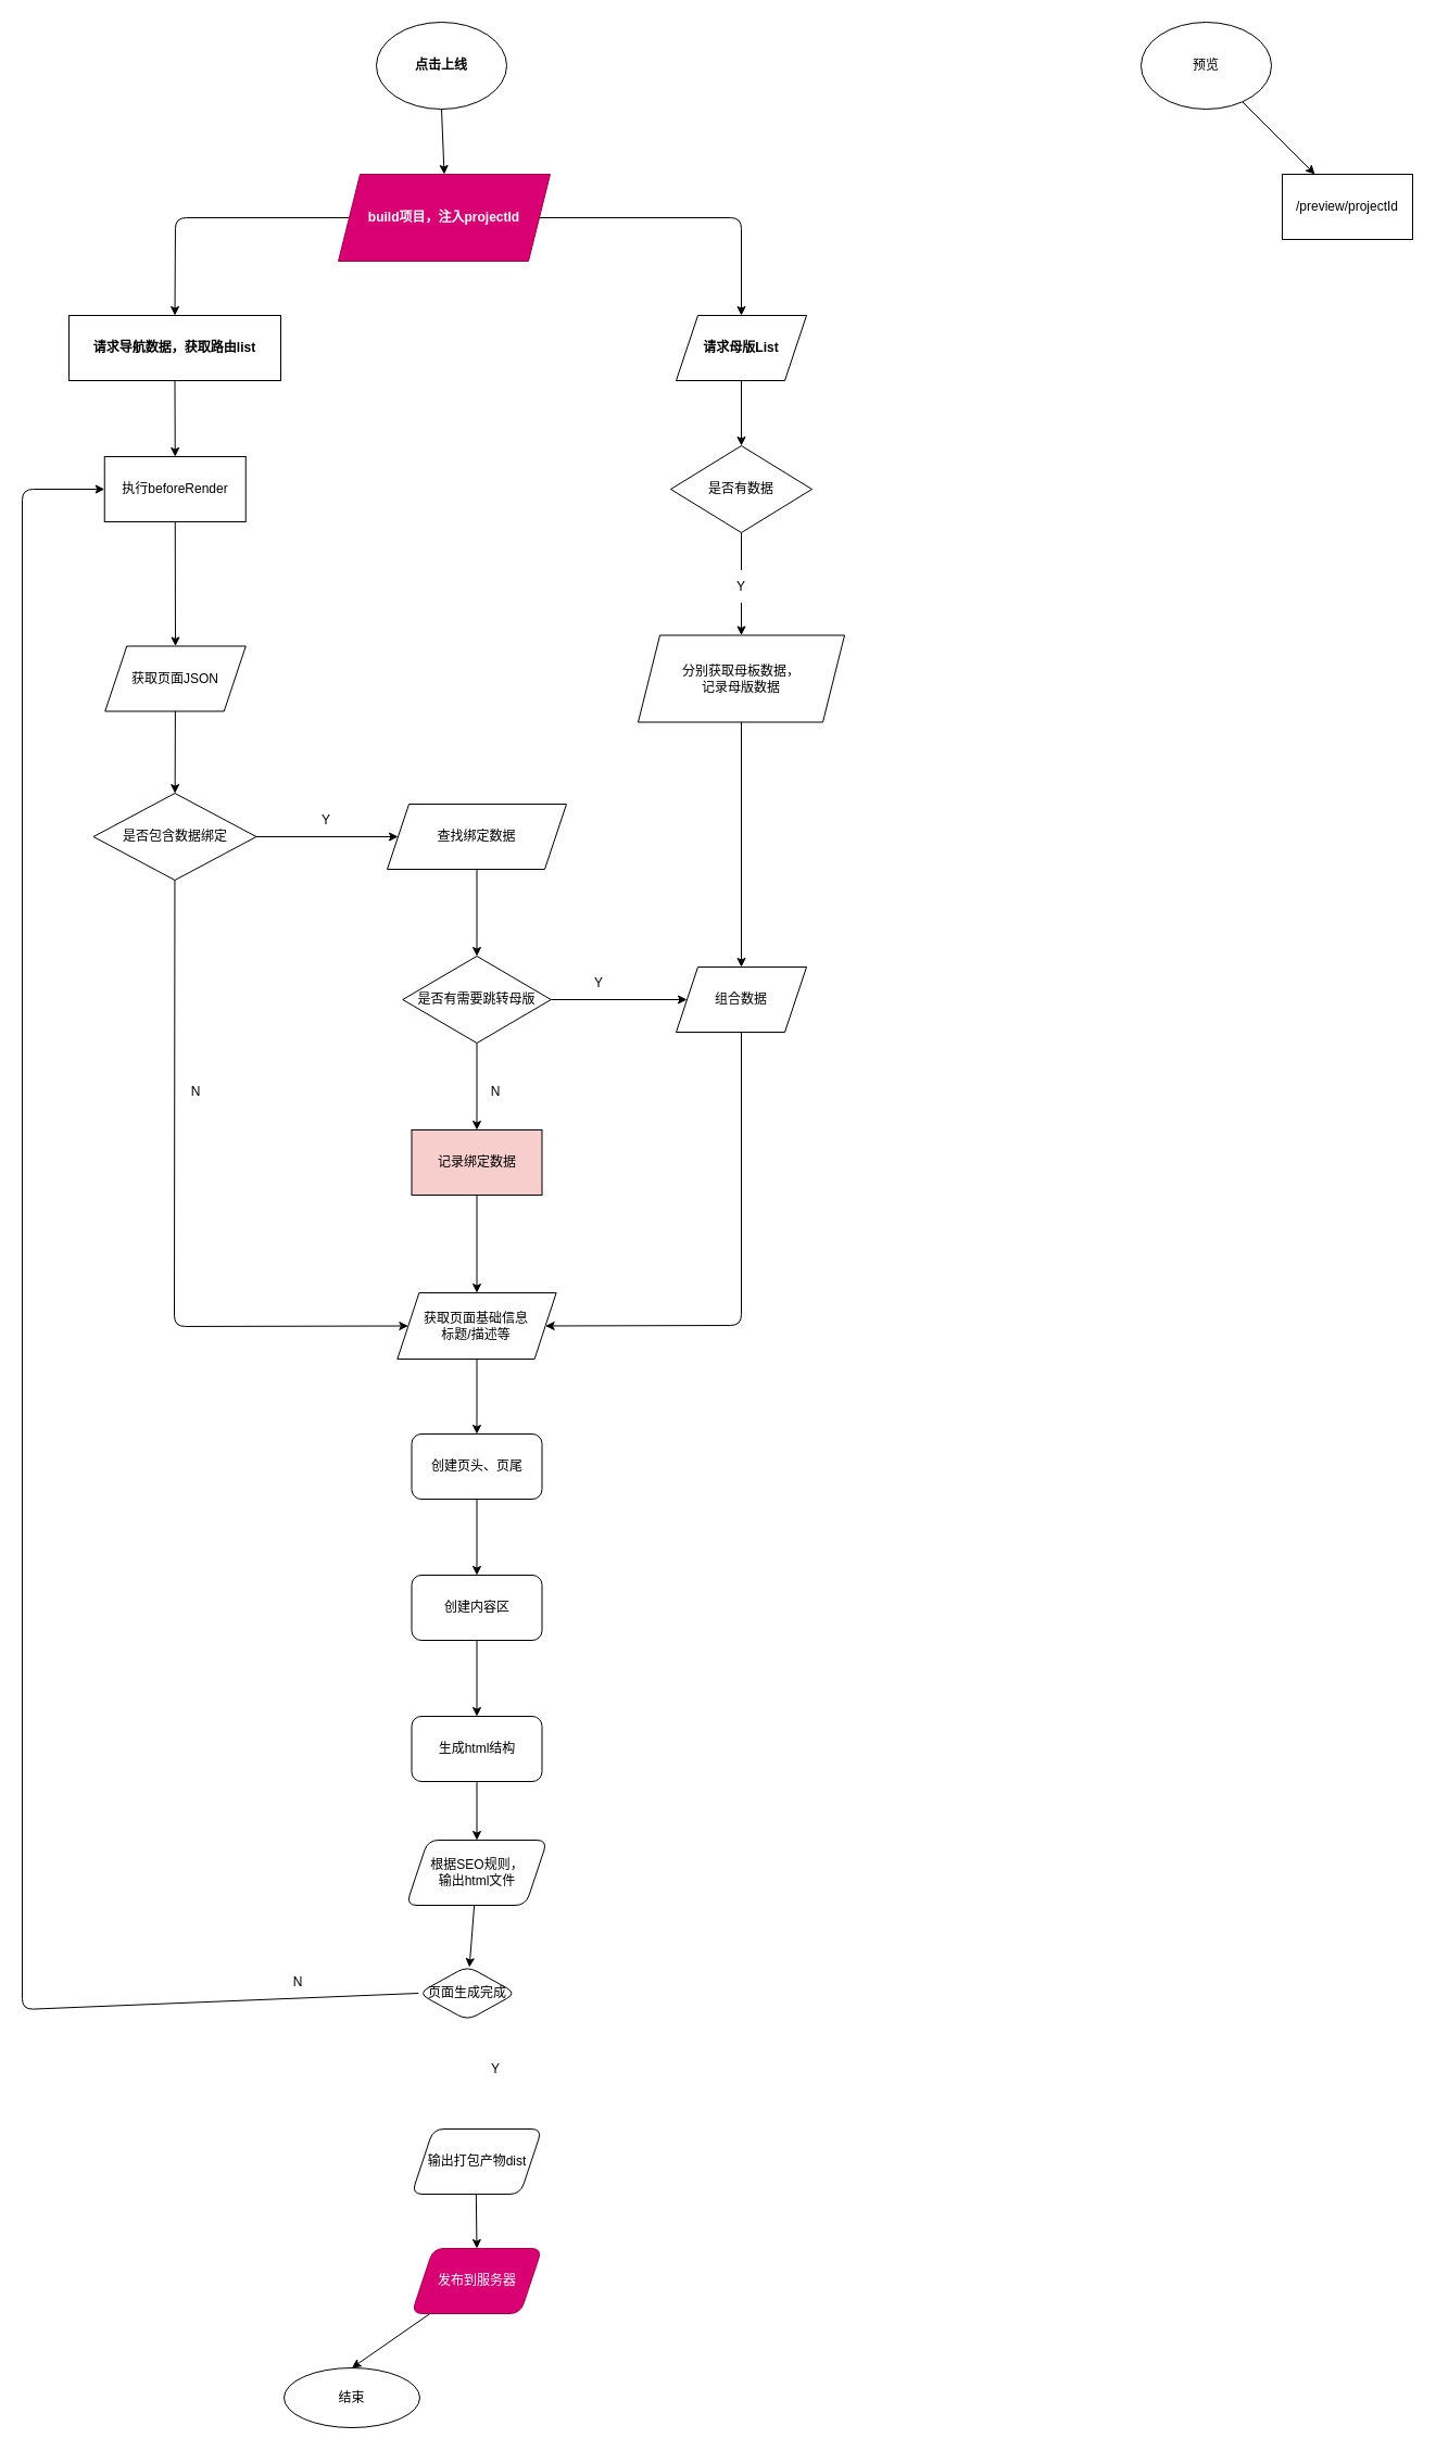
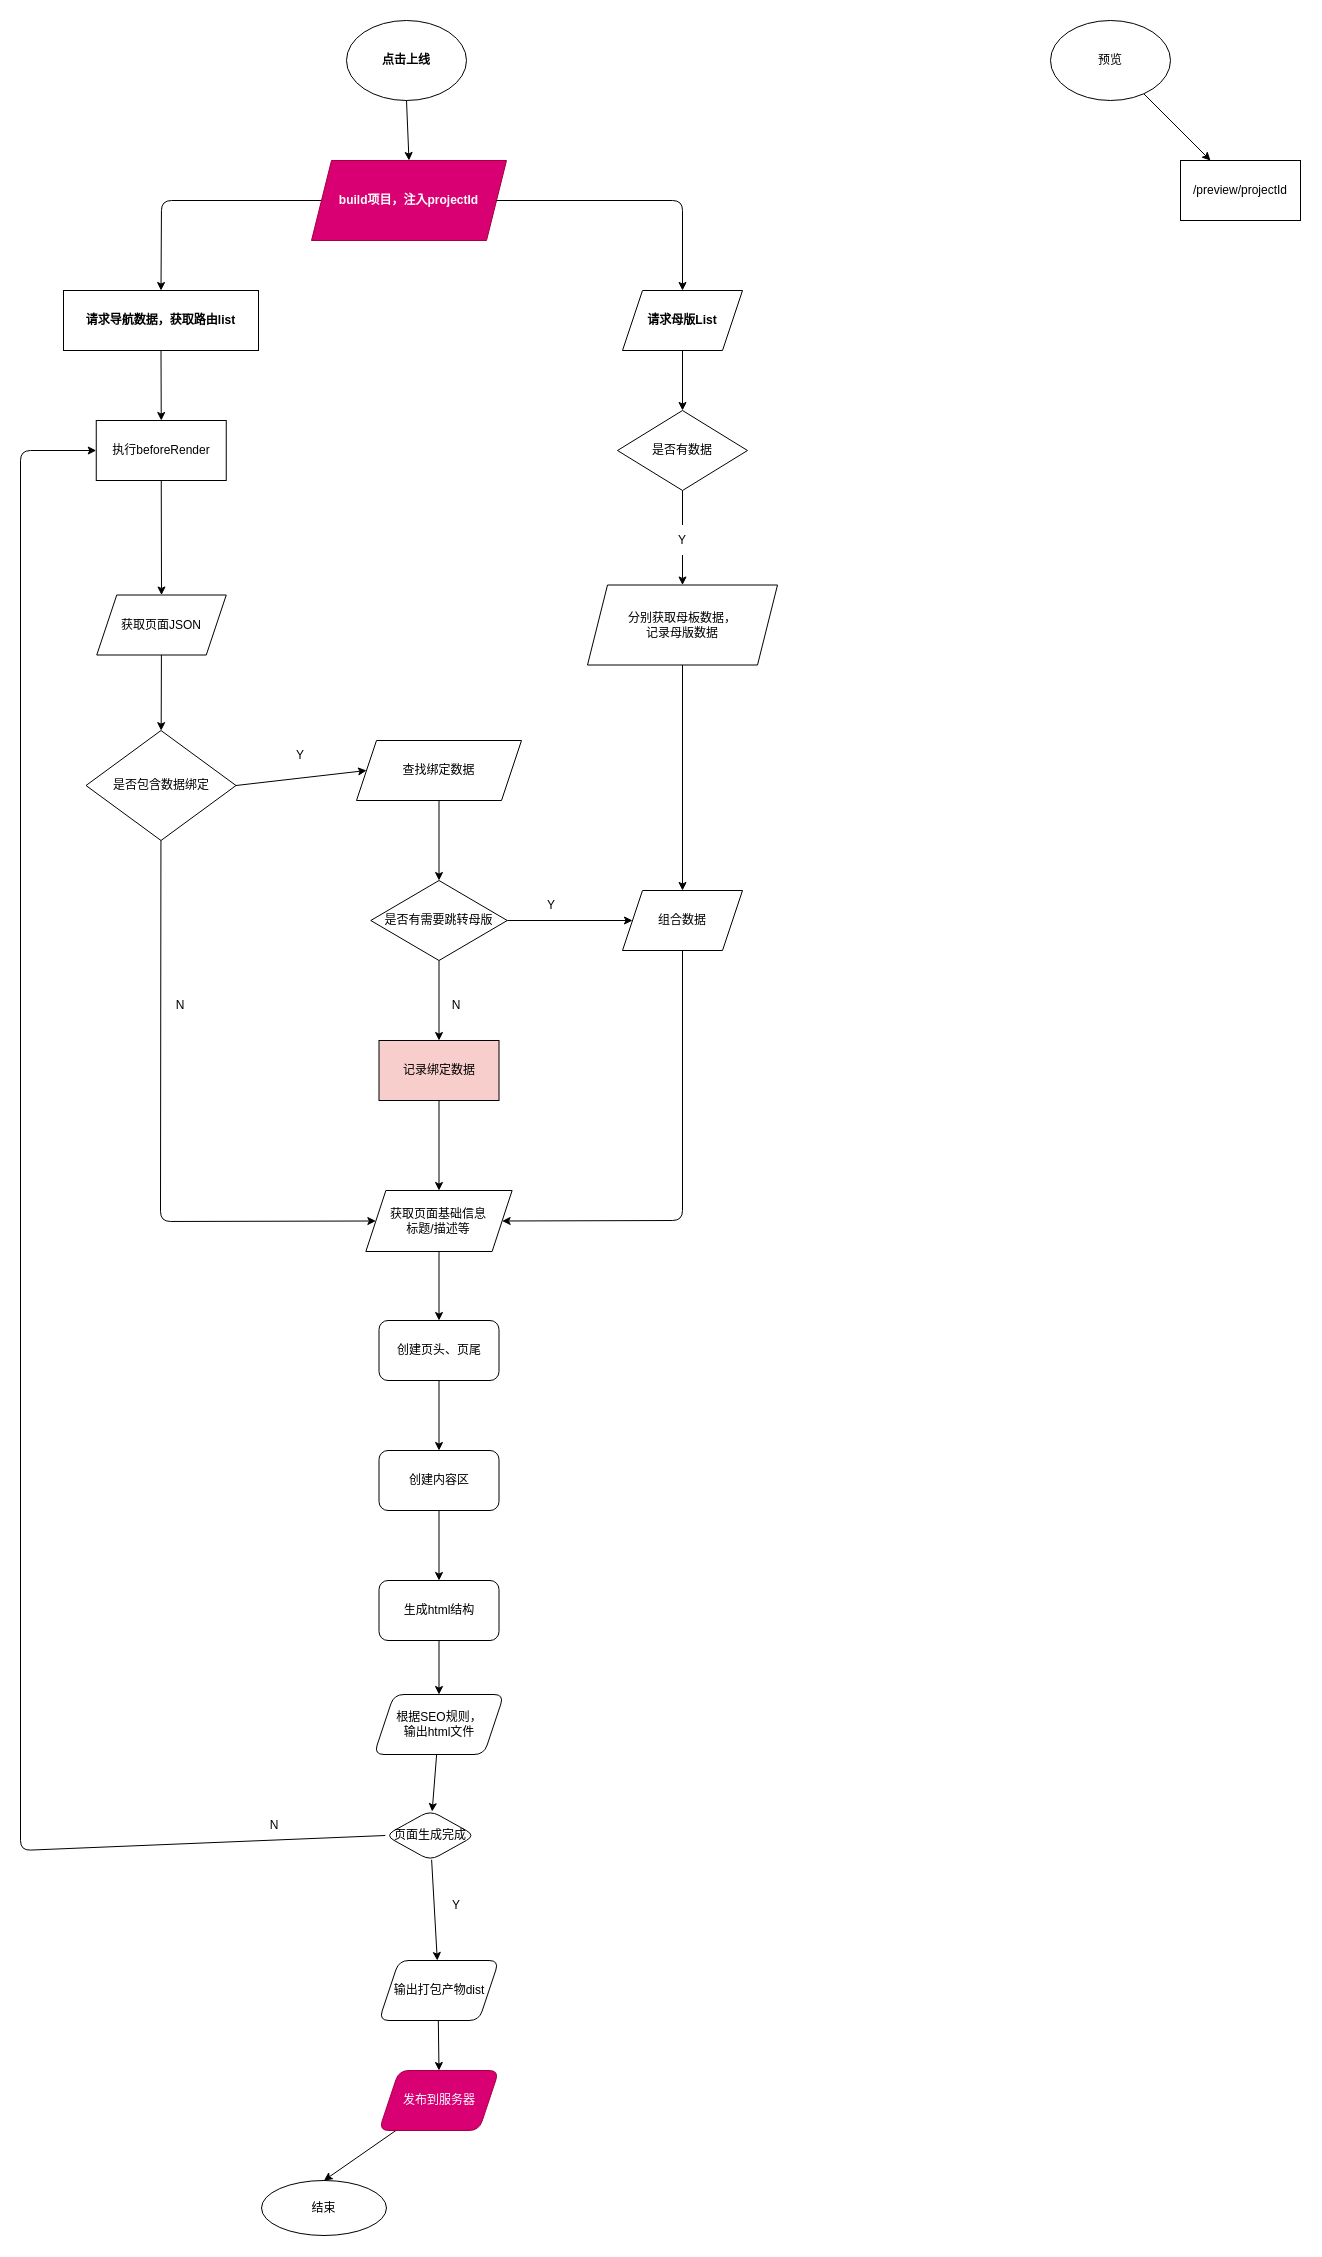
  <mxCell id="0" />
  <mxCell id="1" parent="0" />
  <mxCell id="2" style="edgeStyle=none;html=1;entryX=0.5;entryY=0;entryDx=0;entryDy=0;exitX=0.5;exitY=1;exitDx=0;exitDy=0;" parent="1" source="3" target="5" edge="1"><mxGeometry relative="1" as="geometry"><mxPoint x="406" y="150" as="targetPoint" /></mxGeometry></mxCell>
  <mxCell id="3" value="&lt;h2 style=&quot;font-size: 12px;&quot;&gt;点击上线&lt;/h2&gt;" style="ellipse;whiteSpace=wrap;html=1;fontStyle=1;fontSize=12;" parent="1" vertex="1"><mxGeometry x="346" y="20" width="120" height="80" as="geometry" /></mxCell>
  <mxCell id="4" style="edgeStyle=none;html=1;entryX=0.5;entryY=0;entryDx=0;entryDy=0;exitX=0;exitY=0.5;exitDx=0;exitDy=0;" parent="1" source="5" target="6" edge="1"><mxGeometry relative="1" as="geometry"><mxPoint x="406" y="240" as="sourcePoint" /><Array as="points"><mxPoint x="161" y="200" /></Array></mxGeometry></mxCell>
  <mxCell id="5" value="&lt;h2 style=&quot;font-size: 12px;&quot;&gt;build项目，注入projectId&lt;/h2&gt;" style="shape=parallelogram;perimeter=parallelogramPerimeter;whiteSpace=wrap;html=1;fixedSize=1;fontStyle=1;fontSize=12;fillColor=#d80073;fontColor=#ffffff;strokeColor=#A50040;" parent="1" vertex="1"><mxGeometry x="311" y="160" width="195" height="80" as="geometry" /></mxCell>
  <mxCell id="6" value="请求导航数据，获取路由list" style="rounded=0;whiteSpace=wrap;html=1;fontStyle=1;fontSize=12;" parent="1" vertex="1"><mxGeometry x="63" y="290" width="195" height="60" as="geometry" /></mxCell>
  <mxCell id="7" value="" style="edgeStyle=none;html=1;fontSize=12;exitX=0.5;exitY=1;exitDx=0;exitDy=0;entryX=0.5;entryY=0;entryDx=0;entryDy=0;" parent="1" source="6" target="13" edge="1"><mxGeometry relative="1" as="geometry" /></mxCell>
  <mxCell id="8" value="" style="edgeStyle=none;html=1;fontSize=12;startArrow=none;" parent="1" source="32" target="11" edge="1"><mxGeometry relative="1" as="geometry" /></mxCell>
  <mxCell id="9" value="是否有数据" style="rhombus;whiteSpace=wrap;html=1;fontSize=12;" parent="1" vertex="1"><mxGeometry x="617" y="410" width="130" height="80" as="geometry" /></mxCell>
  <mxCell id="10" style="edgeStyle=none;html=1;entryX=0.5;entryY=0;entryDx=0;entryDy=0;fontSize=12;" parent="1" source="11" target="42" edge="1"><mxGeometry relative="1" as="geometry" /></mxCell>
  <mxCell id="11" value="分别获取母板数据，&lt;br&gt;记录母版数据" style="shape=parallelogram;perimeter=parallelogramPerimeter;whiteSpace=wrap;html=1;fixedSize=1;" parent="1" vertex="1"><mxGeometry x="587" y="584.5" width="190" height="80" as="geometry" /></mxCell>
  <mxCell id="12" value="" style="edgeStyle=none;html=1;fontSize=12;exitX=0.5;exitY=1;exitDx=0;exitDy=0;entryX=0.5;entryY=0;entryDx=0;entryDy=0;" parent="1" source="13" target="15" edge="1"><mxGeometry relative="1" as="geometry" /></mxCell>
  <mxCell id="13" value="执行beforeRender" style="whiteSpace=wrap;html=1;" parent="1" vertex="1"><mxGeometry x="95.75" y="420" width="130" height="60" as="geometry" /></mxCell>
  <mxCell id="14" value="" style="edgeStyle=none;html=1;fontSize=12;" parent="1" source="15" target="35" edge="1"><mxGeometry relative="1" as="geometry" /></mxCell>
  <mxCell id="15" value="获取页面JSON" style="shape=parallelogram;perimeter=parallelogramPerimeter;whiteSpace=wrap;html=1;fixedSize=1;" parent="1" vertex="1"><mxGeometry x="96.25" y="594.5" width="129.5" height="60" as="geometry" /></mxCell>
  <mxCell id="16" value="" style="edgeStyle=none;html=1;fontSize=12;" parent="1" source="17" target="40" edge="1"><mxGeometry relative="1" as="geometry" /></mxCell>
  <mxCell id="17" value="查找绑定数据" style="shape=parallelogram;perimeter=parallelogramPerimeter;whiteSpace=wrap;html=1;fixedSize=1;fontSize=12;fontStyle=0" parent="1" vertex="1"><mxGeometry x="356" y="740" width="165" height="60" as="geometry" /></mxCell>
  <mxCell id="18" style="edgeStyle=none;html=1;entryX=0.5;entryY=0;entryDx=0;entryDy=0;fontSize=12;" parent="1" source="19" target="21" edge="1"><mxGeometry relative="1" as="geometry" /></mxCell>
  <mxCell id="19" value="获取页面基础信息&lt;br&gt;标题/描述等" style="shape=parallelogram;perimeter=parallelogramPerimeter;whiteSpace=wrap;html=1;fixedSize=1;" parent="1" vertex="1"><mxGeometry x="365.37" y="1190" width="146.25" height="61" as="geometry" /></mxCell>
  <mxCell id="20" value="" style="edgeStyle=none;html=1;fontSize=12;" parent="1" source="21" target="23" edge="1"><mxGeometry relative="1" as="geometry" /></mxCell>
  <mxCell id="21" value="创建页头、页尾" style="rounded=1;whiteSpace=wrap;html=1;" parent="1" vertex="1"><mxGeometry x="378.5" y="1320" width="120" height="60" as="geometry" /></mxCell>
  <mxCell id="22" value="" style="edgeStyle=none;html=1;fontSize=12;" parent="1" source="23" target="49" edge="1"><mxGeometry relative="1" as="geometry" /></mxCell>
  <mxCell id="23" value="创建内容区" style="whiteSpace=wrap;html=1;rounded=1;" parent="1" vertex="1"><mxGeometry x="378.5" y="1450" width="120" height="60" as="geometry" /></mxCell>
  <mxCell id="24" style="edgeStyle=none;html=1;entryX=0;entryY=0.5;entryDx=0;entryDy=0;fontSize=12;exitX=0;exitY=0.5;exitDx=0;exitDy=0;" parent="1" source="52" target="13" edge="1"><mxGeometry relative="1" as="geometry"><Array as="points"><mxPoint x="20" y="1850" /><mxPoint x="20" y="450" /></Array></mxGeometry></mxCell>
  <mxCell id="25" style="edgeStyle=none;html=1;entryX=0.5;entryY=0;entryDx=0;entryDy=0;fontSize=12;" parent="1" target="56" edge="1"><mxGeometry relative="1" as="geometry"><mxPoint x="437.618" y="2005" as="sourcePoint" /><mxPoint x="436" y="2060" as="targetPoint" /></mxGeometry></mxCell>
  <mxCell id="26" value="输出打包产物dist" style="shape=parallelogram;perimeter=parallelogramPerimeter;whiteSpace=wrap;html=1;fixedSize=1;rounded=1;" parent="1" vertex="1"><mxGeometry x="378.5" y="1960" width="120" height="60" as="geometry" /></mxCell>
  <mxCell id="27" value="结束" style="ellipse;whiteSpace=wrap;html=1;rounded=1;" parent="1" vertex="1"><mxGeometry x="261" y="2180" width="125" height="55" as="geometry" /></mxCell>
  <mxCell id="28" value="" style="edgeStyle=none;html=1;fontSize=12;" parent="1" source="29" target="9" edge="1"><mxGeometry relative="1" as="geometry" /></mxCell>
  <mxCell id="29" value="请求母版List" style="shape=parallelogram;perimeter=parallelogramPerimeter;whiteSpace=wrap;html=1;fixedSize=1;rounded=0;fontStyle=1;" parent="1" vertex="1"><mxGeometry x="622" y="290" width="120" height="60" as="geometry" /></mxCell>
  <mxCell id="30" value="" style="endArrow=classic;html=1;fontSize=12;exitX=1;exitY=0.5;exitDx=0;exitDy=0;entryX=0.5;entryY=0;entryDx=0;entryDy=0;" parent="1" source="5" target="29" edge="1"><mxGeometry width="50" height="50" relative="1" as="geometry"><mxPoint x="626" y="430" as="sourcePoint" /><mxPoint x="676" y="380" as="targetPoint" /><Array as="points"><mxPoint x="682" y="200" /></Array></mxGeometry></mxCell>
  <mxCell id="31" value="" style="edgeStyle=none;html=1;fontSize=12;endArrow=none;" parent="1" source="9" target="32" edge="1"><mxGeometry relative="1" as="geometry"><mxPoint x="682" y="530" as="sourcePoint" /><mxPoint x="682" y="610" as="targetPoint" /></mxGeometry></mxCell>
  <mxCell id="32" value="Y" style="text;strokeColor=none;align=center;fillColor=none;html=1;verticalAlign=middle;whiteSpace=wrap;rounded=0;fontSize=12;" parent="1" vertex="1"><mxGeometry x="652" y="524.5" width="60" height="30" as="geometry" /></mxCell>
  <mxCell id="33" style="edgeStyle=none;html=1;entryX=0;entryY=0.5;entryDx=0;entryDy=0;fontSize=12;exitX=1;exitY=0.5;exitDx=0;exitDy=0;" parent="1" source="35" target="17" edge="1"><mxGeometry relative="1" as="geometry" /></mxCell>
  <mxCell id="34" style="edgeStyle=none;html=1;entryX=0;entryY=0.5;entryDx=0;entryDy=0;fontSize=12;" parent="1" source="35" target="19" edge="1"><mxGeometry relative="1" as="geometry"><Array as="points"><mxPoint x="160" y="1221" /></Array></mxGeometry></mxCell>
- <mxCell id="35" value="是否包含数据绑定" style="rhombus;whiteSpace=wrap;html=1;" parent="1" vertex="1"><mxGeometry x="85.5" y="730" width="150" height="80" as="geometry" /></mxCell>
+ <mxCell id="35" value="是否包含数据绑定" style="rhombus;whiteSpace=wrap;html=1;" parent="1" vertex="1"><mxGeometry x="85.5" y="730" width="150" height="110" as="geometry" /></mxCell>
  <mxCell id="36" value="Y" style="text;strokeColor=none;align=center;fillColor=none;html=1;verticalAlign=middle;whiteSpace=wrap;rounded=0;fontSize=12;" parent="1" vertex="1"><mxGeometry x="270" y="740" width="60" height="30" as="geometry" /></mxCell>
  <mxCell id="37" value="N" style="text;strokeColor=none;align=center;fillColor=none;html=1;verticalAlign=middle;whiteSpace=wrap;rounded=0;fontSize=12;" parent="1" vertex="1"><mxGeometry x="426" y="990" width="60" height="30" as="geometry" /></mxCell>
  <mxCell id="38" style="edgeStyle=none;html=1;entryX=0;entryY=0.5;entryDx=0;entryDy=0;fontSize=12;" parent="1" source="40" target="42" edge="1"><mxGeometry relative="1" as="geometry" /></mxCell>
  <mxCell id="39" value="" style="edgeStyle=none;html=1;fontSize=12;" parent="1" source="40" target="46" edge="1"><mxGeometry relative="1" as="geometry" /></mxCell>
  <mxCell id="40" value="是否有需要跳转母版" style="rhombus;whiteSpace=wrap;html=1;" parent="1" vertex="1"><mxGeometry x="370.25" y="880" width="136.5" height="80" as="geometry" /></mxCell>
  <mxCell id="41" style="edgeStyle=none;html=1;entryX=1;entryY=0.5;entryDx=0;entryDy=0;fontSize=12;exitX=0.5;exitY=1;exitDx=0;exitDy=0;" parent="1" source="42" target="19" edge="1"><mxGeometry relative="1" as="geometry"><mxPoint x="636" y="1002" as="sourcePoint" /><mxPoint x="501.62" y="1242.5" as="targetPoint" /><Array as="points"><mxPoint x="682" y="1220" /></Array></mxGeometry></mxCell>
  <mxCell id="42" value="组合数据" style="shape=parallelogram;perimeter=parallelogramPerimeter;whiteSpace=wrap;html=1;fixedSize=1;fontSize=12;" parent="1" vertex="1"><mxGeometry x="622" y="890" width="120" height="60" as="geometry" /></mxCell>
  <mxCell id="43" value="N" style="text;strokeColor=none;align=center;fillColor=none;html=1;verticalAlign=middle;whiteSpace=wrap;rounded=0;fontSize=12;" parent="1" vertex="1"><mxGeometry x="150" y="990" width="60" height="30" as="geometry" /></mxCell>
  <mxCell id="44" value="Y" style="text;strokeColor=none;align=center;fillColor=none;html=1;verticalAlign=middle;whiteSpace=wrap;rounded=0;fontSize=12;" parent="1" vertex="1"><mxGeometry x="521" y="890" width="60" height="30" as="geometry" /></mxCell>
  <mxCell id="45" value="" style="edgeStyle=none;html=1;fontSize=12;" parent="1" source="46" target="19" edge="1"><mxGeometry relative="1" as="geometry" /></mxCell>
  <mxCell id="46" value="记录绑定数据" style="whiteSpace=wrap;html=1;fillColor=#f8cecc;" parent="1" vertex="1"><mxGeometry x="378.5" y="1040" width="120" height="60" as="geometry" /></mxCell>
  <mxCell id="47" value="" style="edgeStyle=none;html=1;fontSize=12;" parent="1" source="49" target="50" edge="1"><mxGeometry relative="1" as="geometry" /></mxCell>
  <mxCell id="48" value="" style="edgeStyle=none;html=1;fontSize=12;" parent="1" source="50" target="52" edge="1"><mxGeometry relative="1" as="geometry" /></mxCell>
  <mxCell id="49" value="生成html结构" style="whiteSpace=wrap;html=1;rounded=1;" parent="1" vertex="1"><mxGeometry x="378.5" y="1580" width="120" height="60" as="geometry" /></mxCell>
  <mxCell id="50" value="根据SEO规则，&lt;br&gt;输出html文件" style="shape=parallelogram;perimeter=parallelogramPerimeter;whiteSpace=wrap;html=1;fixedSize=1;rounded=1;" parent="1" vertex="1"><mxGeometry x="373.5" y="1694" width="130" height="60" as="geometry" /></mxCell>
+ <mxCell id="51" value="" style="edgeStyle=none;html=1;fontSize=12;" parent="1" source="52" target="26" edge="1"><mxGeometry relative="1" as="geometry" /></mxCell>
  <mxCell id="52" value="页面生成完成" style="rhombus;whiteSpace=wrap;html=1;rounded=1;fontSize=12;" parent="1" vertex="1"><mxGeometry x="384.75" y="1810" width="90" height="50" as="geometry" /></mxCell>
  <mxCell id="53" value="Y" style="text;strokeColor=none;align=center;fillColor=none;html=1;verticalAlign=middle;whiteSpace=wrap;rounded=0;fontSize=12;" parent="1" vertex="1"><mxGeometry x="426" y="1890" width="60" height="30" as="geometry" /></mxCell>
  <mxCell id="54" value="N" style="text;strokeColor=none;align=center;fillColor=none;html=1;verticalAlign=middle;whiteSpace=wrap;rounded=0;fontSize=12;" parent="1" vertex="1"><mxGeometry x="244" y="1810" width="60" height="30" as="geometry" /></mxCell>
  <mxCell id="55" style="edgeStyle=none;html=1;entryX=0.5;entryY=0;entryDx=0;entryDy=0;fontSize=12;" parent="1" source="56" target="27" edge="1"><mxGeometry relative="1" as="geometry" /></mxCell>
  <mxCell id="56" value="发布到服务器" style="shape=parallelogram;perimeter=parallelogramPerimeter;whiteSpace=wrap;html=1;fixedSize=1;rounded=1;fontSize=12;fillColor=#d80073;fontColor=#ffffff;strokeColor=#A50040;" parent="1" vertex="1"><mxGeometry x="378.5" y="2070" width="120" height="60" as="geometry" /></mxCell>
  <mxCell id="57" value="" style="edgeStyle=none;html=1;" edge="1" parent="1" source="58" target="59"><mxGeometry relative="1" as="geometry" /></mxCell>
  <mxCell id="58" value="预览" style="ellipse;whiteSpace=wrap;html=1;" vertex="1" parent="1"><mxGeometry x="1050" y="20" width="120" height="80" as="geometry" /></mxCell>
  <mxCell id="59" value="/preview/projectId" style="whiteSpace=wrap;html=1;" vertex="1" parent="1"><mxGeometry x="1180" y="160" width="120" height="60" as="geometry" /></mxCell>
